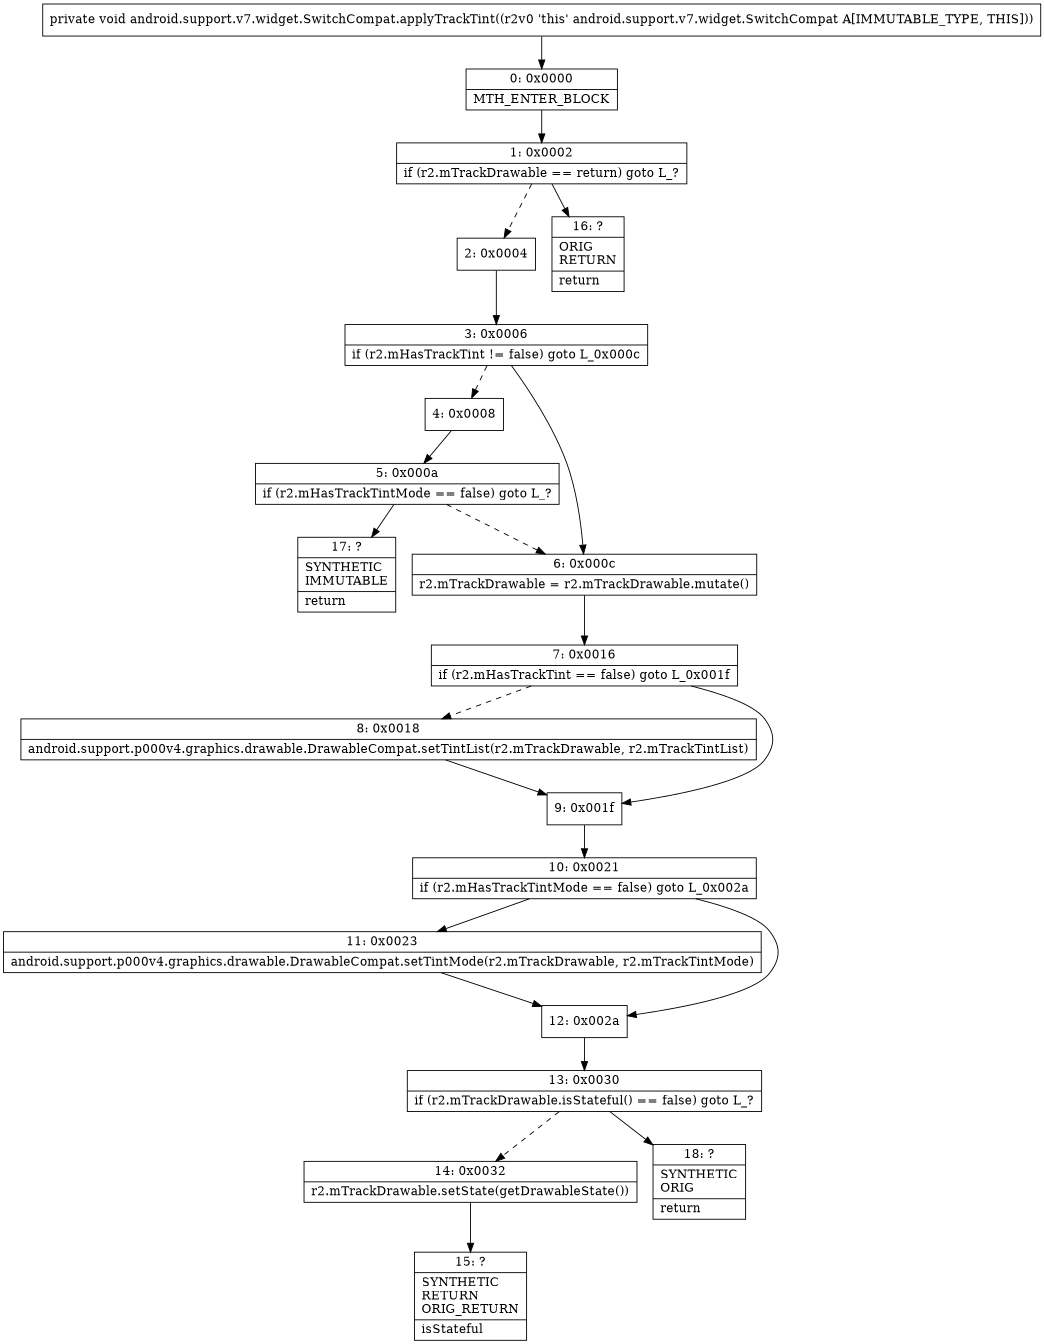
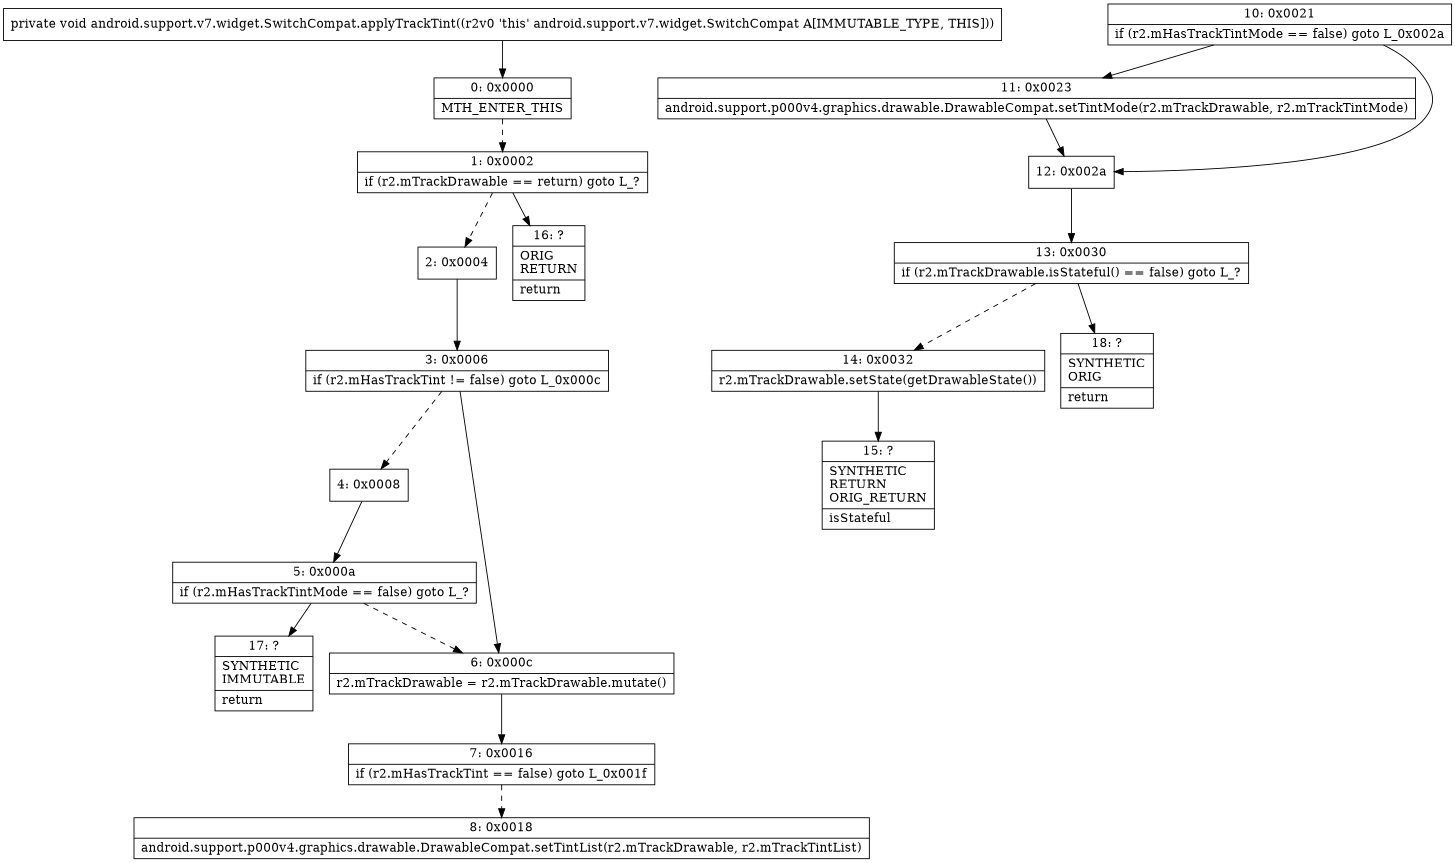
  digraph {
    node [shape=record]
-   n1 [label="{0\:\ 0x0000|MTH_ENTER_BLOCK\l}"]
+   n1 [label="{0\:\ 0x0000|MTH_ENTER_THIS\l}"]
    n2 [label="{1\:\ 0x0002|if (r2.mTrackDrawable == return) goto L_?\l}"]
    n3 [label="{2\:\ 0x0004}"]
    n4 [label="{16\:\ ?|ORIG\lRETURN\l|return\l}"]
    n5 [label="{3\:\ 0x0006|if (r2.mHasTrackTint != false) goto L_0x000c\l}"]
    n6 [label="{4\:\ 0x0008}"]
    n7 [label="{6\:\ 0x000c|r2.mTrackDrawable = r2.mTrackDrawable.mutate()\l}"]
    n8 [label="{5\:\ 0x000a|if (r2.mHasTrackTintMode == false) goto L_?\l}"]
    n9 [label="{7\:\ 0x0016|if (r2.mHasTrackTint == false) goto L_0x001f\l}"]
    n10 [label="{17\:\ ?|SYNTHETIC\lIMMUTABLE\l|return\l}"]
    n11 [label="{8\:\ 0x0018|android.support.p000v4.graphics.drawable.DrawableCompat.setTintList(r2.mTrackDrawable, r2.mTrackTintList)\l}"]
-   n12 [label="{9\:\ 0x001f}"]
    n13 [label="{10\:\ 0x0021|if (r2.mHasTrackTintMode == false) goto L_0x002a\l}"]
    n14 [label="{11\:\ 0x0023|android.support.p000v4.graphics.drawable.DrawableCompat.setTintMode(r2.mTrackDrawable, r2.mTrackTintMode)\l}"]
    n15 [label="{12\:\ 0x002a}"]
    n16 [label="{13\:\ 0x0030|if (r2.mTrackDrawable.isStateful() == false) goto L_?\l}"]
    n17 [label="{14\:\ 0x0032|r2.mTrackDrawable.setState(getDrawableState())\l}"]
    n18 [label="{18\:\ ?|SYNTHETIC\lORIG\l|return\l}"]
    n19 [label="{15\:\ ?|SYNTHETIC\lRETURN\lORIG_RETURN\l|isStateful\l}"]
    n20 [label="{private void android.support.v7.widget.SwitchCompat.applyTrackTint((r2v0 'this' android.support.v7.widget.SwitchCompat A[IMMUTABLE_TYPE, THIS])) }"]
-   n1 -> n2
+   n1 -> n2 [style=dashed]
    n2 -> n3 [style=dashed]
    n2 -> n4
    n3 -> n5
    n5 -> n6 [style=dashed]
    n5 -> n7
    n6 -> n8
    n7 -> n9
    n8 -> n7 [style=dashed]
    n8 -> n10
    n9 -> n11 [style=dashed]
-   n9 -> n12
-   n11 -> n12
-   n12 -> n13
    n13 -> n14 [style=solid]
    n13 -> n15
    n14 -> n15
    n15 -> n16
    n16 -> n17 [style=dashed]
    n16 -> n18
    n17 -> n19
    n20 -> n1
  }
